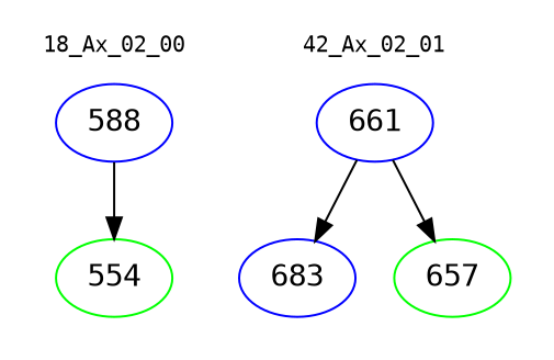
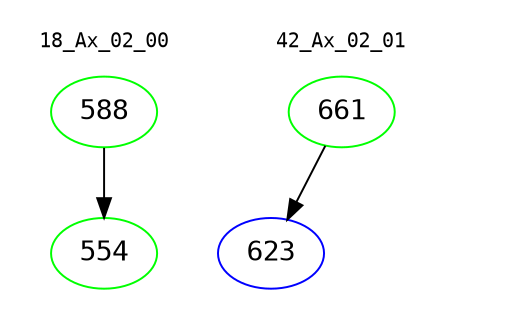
  digraph {
    fontname="DejaVu Sans Mono"
    node [color=blue fontname="DejaVu Sans Mono"]
    edge [color=black fontname="DejaVu Sans Mono"]
-   n1 [label=588]
+   n1 [color=green label=588]
    n2 [color=green label=554]
-   n3 [label=661]
-   n4 [label=683]
-   n5 [color=green label=657]
+   n3 [color=green label=661]
+   n4 [label=623]
    subgraph cluster_1 {
      color=white
      fontsize=10
      label="18_Ax_02_00"
      n1
      n2
    }
    subgraph cluster_2 {
      color=white
      fontsize=10
      label="42_Ax_02_01"
      n3
      n4
-     n5
    }
    n1 -> n2
    n3 -> n4
-   n3 -> n5
  }
